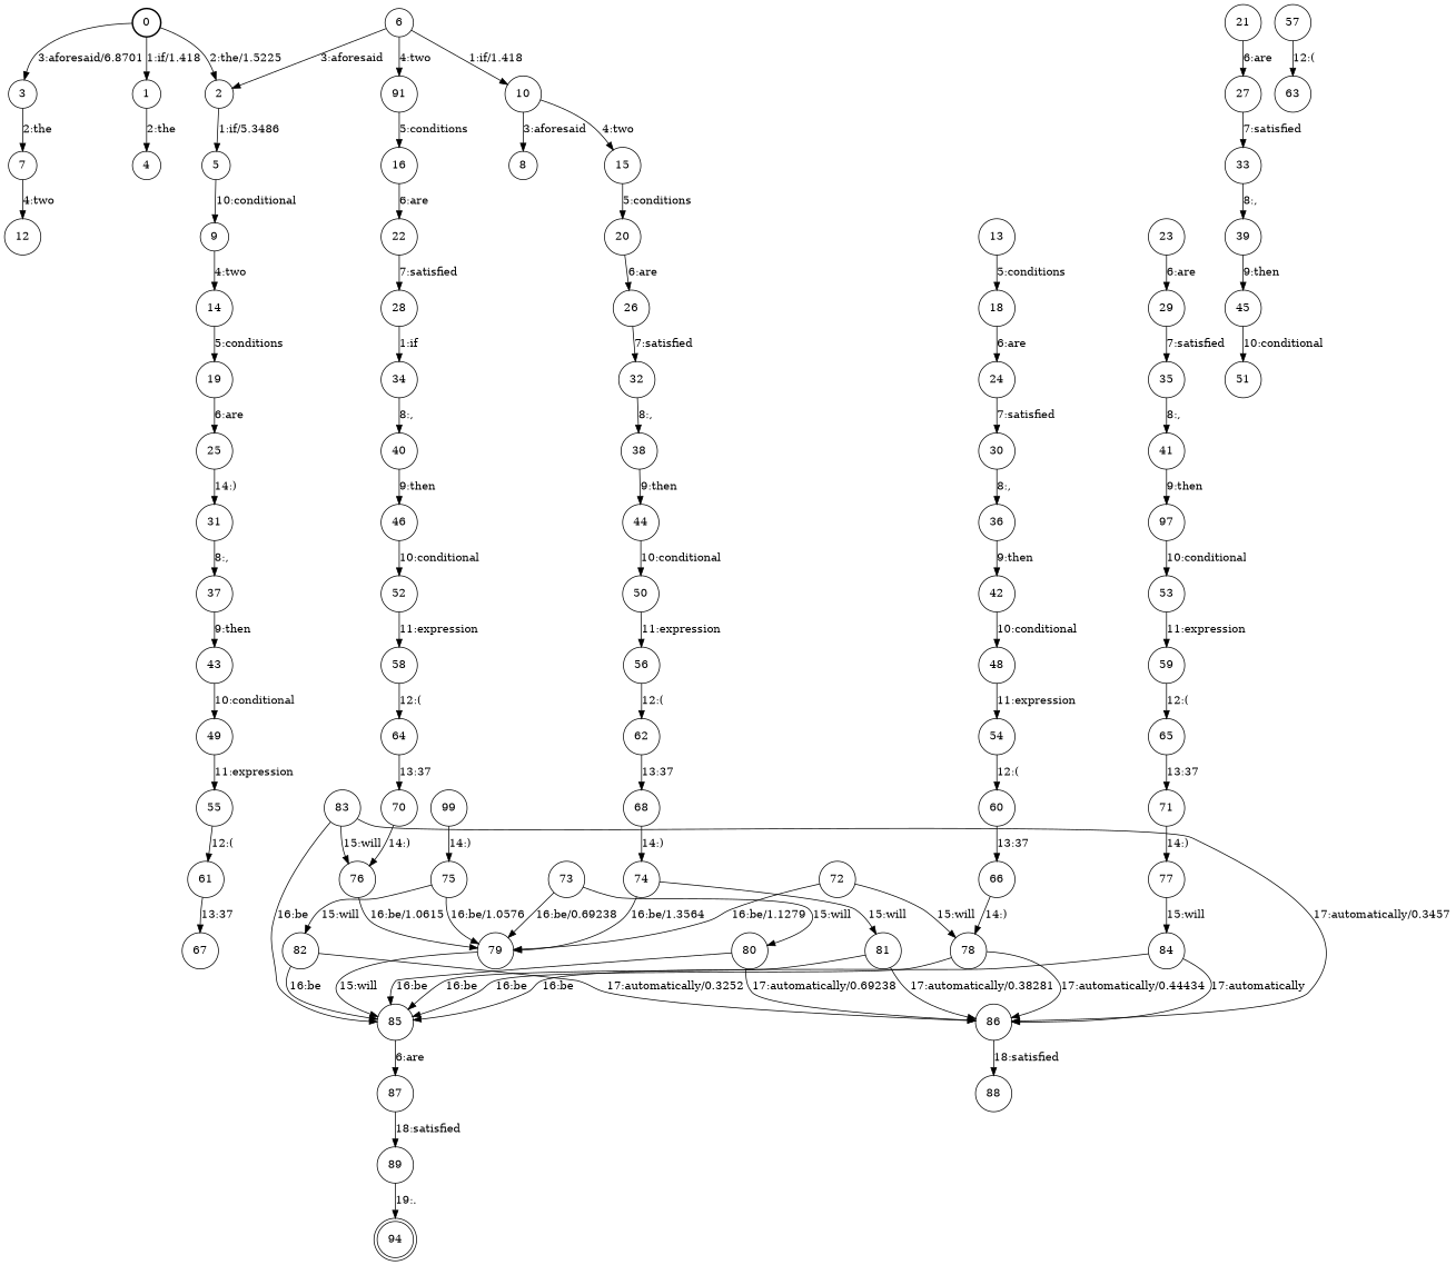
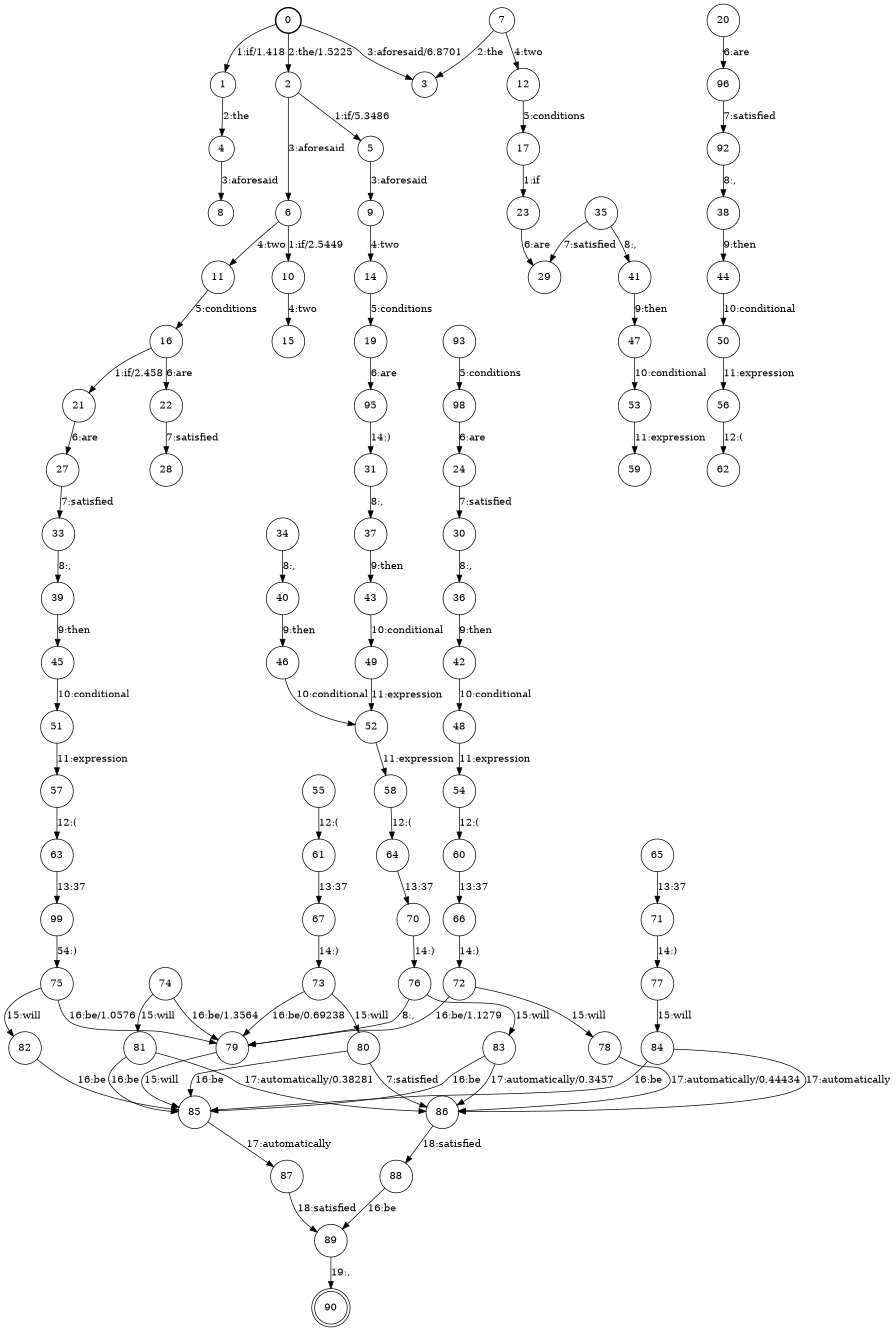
  digraph {
    nodesep=0.25
    rankdir=TB
    ranksep=0.4
    node [fontsize=14 shape=circle style=solid]
    edge [fontsize=14]
    n1 [label=0 style=bold]
    n2 [label=1]
    n3 [label=2]
    n4 [label=3]
    n5 [label=4]
    n6 [label=5]
    n7 [label=6]
    n8 [label=7]
    n9 [label=8]
    n10 [label=9]
    n11 [label=10]
-   n12 [label=91]
+   n12 [label=11]
    n13 [label=12]
    n14 [label=14]
    n15 [label=15]
    n16 [label=16]
-   n18 [label=13]
-   n19 [label=18]
+   n17 [label=17]
+   n18 [label=93]
+   n19 [label=98]
    n20 [label=19]
    n21 [label=20]
    n22 [label=21]
    n23 [label=22]
    n24 [label=23]
    n25 [label=24]
-   n26 [label=25]
-   n27 [label=26]
+   n26 [label=95]
+   n27 [label=96]
    n28 [label=27]
    n29 [label=28]
    n30 [label=29]
    n31 [label=30]
    n32 [label=31]
-   n33 [label=32]
+   n33 [label=92]
    n34 [label=33]
    n35 [label=34]
    n36 [label=35]
    n37 [label=36]
    n38 [label=37]
    n39 [label=38]
    n40 [label=39]
    n41 [label=40]
    n42 [label=41]
    n43 [label=42]
    n44 [label=43]
    n45 [label=44]
    n46 [label=45]
    n47 [label=46]
-   n48 [label=97]
+   n48 [label=47]
    n49 [label=48]
    n50 [label=49]
    n51 [label=50]
    n52 [label=51]
    n53 [label=52]
    n54 [label=53]
    n55 [label=54]
    n56 [label=55]
    n57 [label=56]
    n58 [label=57]
    n59 [label=58]
    n60 [label=59]
    n61 [label=60]
    n62 [label=61]
    n63 [label=62]
    n64 [label=63]
    n65 [label=64]
    n66 [label=65]
    n67 [label=66]
    n68 [label=67]
-   n69 [label=68]
    n70 [label=99]
    n71 [label=70]
    n72 [label=71]
    n73 [label=72]
    n74 [label=73]
    n75 [label=74]
    n76 [label=75]
    n77 [label=76]
    n78 [label=77]
    n79 [label=78]
    n80 [label=79]
    n81 [label=80]
    n82 [label=81]
    n83 [label=82]
    n84 [label=83]
    n85 [label=84]
    n86 [label=85]
    n87 [label=86]
    n88 [label=87]
    n89 [label=88]
    n90 [label=89]
-   n91 [label=94 shape=doublecircle]
+   n91 [label=90 shape=doublecircle]
    n1 -> n2 [label="1:if/1.418"]
    n1 -> n3 [label="2:the/1.5225"]
    n1 -> n4 [label="3:aforesaid/6.8701"]
    n2 -> n5 [label="2:the"]
    n3 -> n6 [label="1:if/5.3486"]
-   n7 -> n3 [label="3:aforesaid"]
-   n4 -> n8 [label="2:the"]
-   n11 -> n9 [label="3:aforesaid"]
-   n6 -> n10 [label="10:conditional"]
-   n7 -> n11 [label="1:if/1.418"]
+   n3 -> n7 [label="3:aforesaid"]
+   n8 -> n4 [label="2:the"]
+   n5 -> n9 [label="3:aforesaid"]
+   n6 -> n10 [label="3:aforesaid"]
+   n7 -> n11 [label="1:if/2.5449"]
    n7 -> n12 [label="4:two"]
    n8 -> n13 [label="4:two"]
    n10 -> n14 [label="4:two"]
    n11 -> n15 [label="4:two"]
    n12 -> n16 [label="5:conditions"]
+   n13 -> n17 [label="5:conditions"]
    n14 -> n20 [label="5:conditions"]
-   n15 -> n21 [label="5:conditions"]
+   n16 -> n22 [label="1:if/2.458"]
    n16 -> n23 [label="6:are"]
+   n17 -> n24 [label="1:if"]
    n18 -> n19 [label="5:conditions"]
    n19 -> n25 [label="6:are"]
    n20 -> n26 [label="6:are"]
    n21 -> n27 [label="6:are"]
    n22 -> n28 [label="6:are"]
    n23 -> n29 [label="7:satisfied"]
    n24 -> n30 [label="6:are"]
    n25 -> n31 [label="7:satisfied"]
    n26 -> n32 [label="14:)"]
    n27 -> n33 [label="7:satisfied"]
    n28 -> n34 [label="7:satisfied"]
-   n29 -> n35 [label="1:if"]
-   n30 -> n36 [label="7:satisfied"]
+   n36 -> n30 [label="7:satisfied"]
    n31 -> n37 [label="8:,"]
    n32 -> n38 [label="8:,"]
    n33 -> n39 [label="8:,"]
    n34 -> n40 [label="8:,"]
    n35 -> n41 [label="8:,"]
    n36 -> n42 [label="8:,"]
    n37 -> n43 [label="9:then"]
    n38 -> n44 [label="9:then"]
    n39 -> n45 [label="9:then"]
    n40 -> n46 [label="9:then"]
    n41 -> n47 [label="9:then"]
    n42 -> n48 [label="9:then"]
    n43 -> n49 [label="10:conditional"]
    n44 -> n50 [label="10:conditional"]
    n45 -> n51 [label="10:conditional"]
    n46 -> n52 [label="10:conditional"]
    n47 -> n53 [label="10:conditional"]
    n48 -> n54 [label="10:conditional"]
    n49 -> n55 [label="11:expression"]
-   n50 -> n56 [label="11:expression"]
+   n50 -> n53 [label="11:expression"]
    n51 -> n57 [label="11:expression"]
+   n52 -> n58 [label="11:expression"]
    n53 -> n59 [label="11:expression"]
    n54 -> n60 [label="11:expression"]
    n55 -> n61 [label="12:("]
    n56 -> n62 [label="12:("]
    n57 -> n63 [label="12:("]
    n58 -> n64 [label="12:("]
    n59 -> n65 [label="12:("]
-   n60 -> n66 [label="12:("]
    n61 -> n67 [label="13:37"]
    n62 -> n68 [label="13:37"]
-   n63 -> n69 [label="13:37"]
+   n64 -> n70 [label="13:37"]
    n65 -> n71 [label="13:37"]
    n66 -> n72 [label="13:37"]
-   n67 -> n79 [label="14:)"]
-   n69 -> n75 [label="14:)"]
-   n70 -> n76 [label="14:)"]
+   n67 -> n73 [label="14:)"]
+   n68 -> n74 [label="14:)"]
+   n70 -> n76 [label="54:)"]
    n71 -> n77 [label="14:)"]
    n72 -> n78 [label="14:)"]
    n73 -> n79 [label="15:will"]
    n73 -> n80 [label="16:be/1.1279"]
    n74 -> n80 [label="16:be/0.69238"]
    n74 -> n81 [label="15:will"]
    n75 -> n80 [label="16:be/1.3564"]
    n75 -> n82 [label="15:will"]
    n76 -> n80 [label="16:be/1.0576"]
    n76 -> n83 [label="15:will"]
-   n77 -> n80 [label="16:be/1.0615"]
-   n84 -> n77 [label="15:will"]
+   n77 -> n80 [label="8:,"]
+   n77 -> n84 [label="15:will"]
    n78 -> n85 [label="15:will"]
-   n79 -> n86 [label="16:be"]
    n79 -> n87 [label="17:automatically/0.44434"]
    n80 -> n86 [label="15:will"]
    n81 -> n86 [label="16:be"]
-   n81 -> n87 [label="17:automatically/0.69238"]
+   n81 -> n87 [label="7:satisfied"]
    n82 -> n86 [label="16:be"]
    n82 -> n87 [label="17:automatically/0.38281"]
    n83 -> n86 [label="16:be"]
-   n83 -> n87 [label="17:automatically/0.3252"]
    n84 -> n86 [label="16:be"]
    n84 -> n87 [label="17:automatically/0.3457"]
    n85 -> n86 [label="16:be"]
    n85 -> n87 [label="17:automatically"]
-   n86 -> n88 [label="6:are"]
+   n86 -> n88 [label="17:automatically"]
    n87 -> n89 [label="18:satisfied"]
    n88 -> n90 [label="18:satisfied"]
+   n89 -> n90 [label="16:be"]
    n90 -> n91 [label="19:."]
  }
